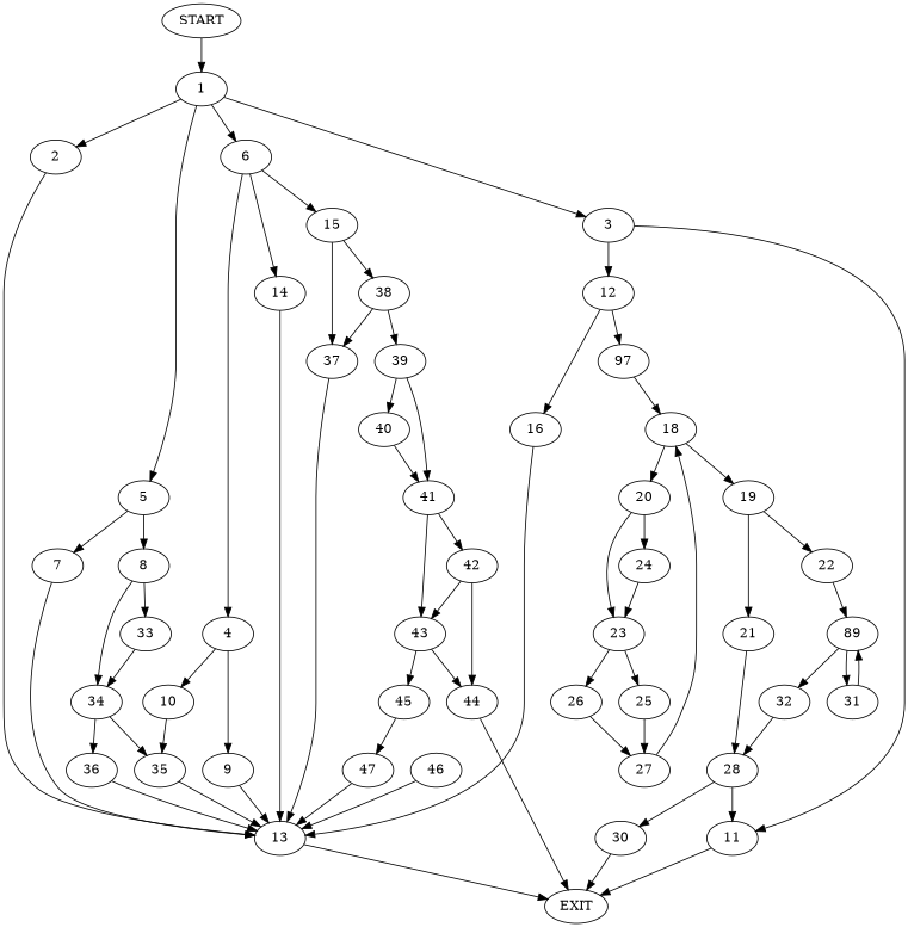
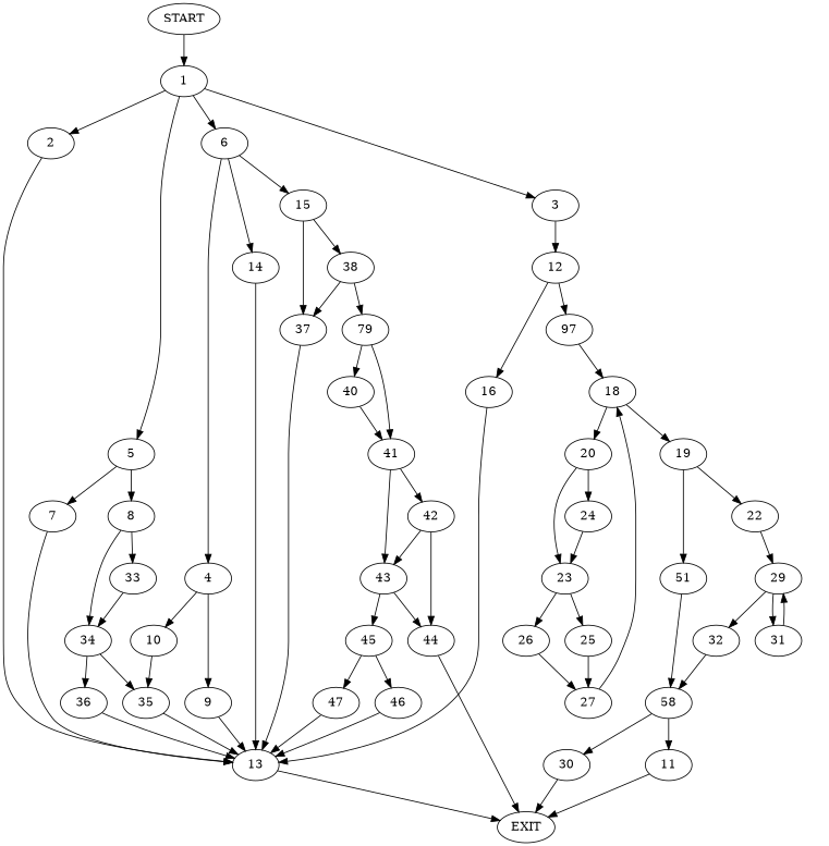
  digraph {
    n1 [label=START]
    1
    2
    3
    5
    6
    n7 [label=EXIT]
    13
    11
    12
    4
    9
    10
    7
    8
    14
    15
    16
    n19 [label=97]
    35
    33
    34
    37
    38
    36
    18
-   39
+   39 [label=79]
    19
    20
-   21
+   21 [label=51]
    22
    23
    24
-   28
-   29 [label=89]
+   28 [label=58]
+   29
    25
    26
    30
    31
    32
    27
    40
    41
    42
    43
    44
    45
    46
    47
    n1 -> 1
    1 -> 2
    1 -> 3
    1 -> 5
    1 -> 6
    2 -> 13
-   3 -> 11
    3 -> 12
    5 -> 7
    5 -> 8
    6 -> 4
    6 -> 14
    6 -> 15
    13 -> n7
    11 -> n7
    12 -> 16
    12 -> n19
    4 -> 9
    4 -> 10
    9 -> 13
    10 -> 35
    7 -> 13
    8 -> 33
    8 -> 34
    14 -> 13
    15 -> 37
    15 -> 38
    16 -> 13
    n19 -> 18
    35 -> 13
    33 -> 34
    34 -> 35
    34 -> 36
    37 -> 13
    38 -> 37
    38 -> 39
    36 -> 13
    18 -> 19
    18 -> 20
    39 -> 40
    39 -> 41
    19 -> 21
    19 -> 22
    20 -> 23
    20 -> 24
    21 -> 28
    22 -> 29
    23 -> 25
    23 -> 26
    24 -> 23
    28 -> 11
    28 -> 30
    29 -> 31
    29 -> 32
    25 -> 27
    26 -> 27
    30 -> n7
    31 -> 29
    32 -> 28
    27 -> 18
    40 -> 41
    41 -> 42
    41 -> 43
    42 -> 43
    42 -> 44
    43 -> 44
    43 -> 45
    44 -> n7
+   45 -> 46
    45 -> 47
    46 -> 13
    47 -> 13
  }
